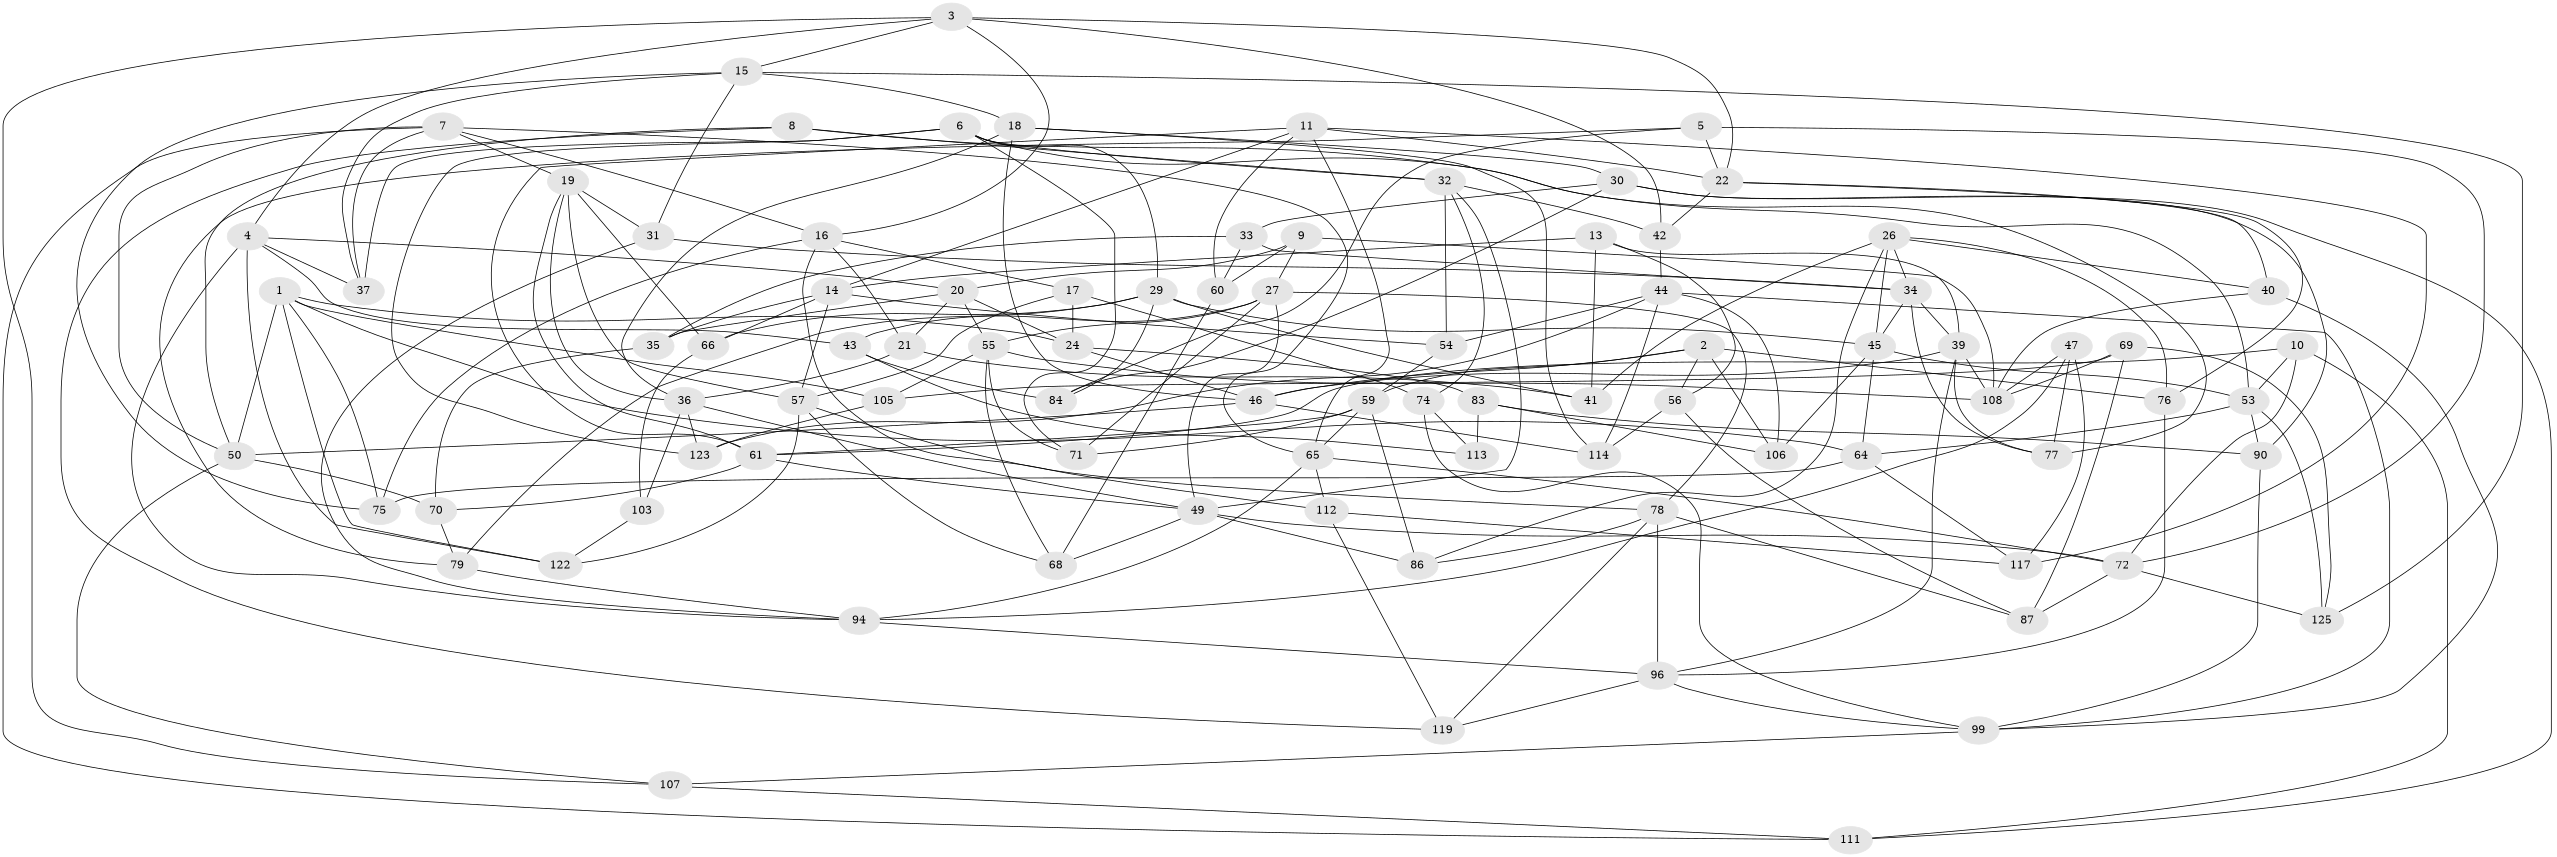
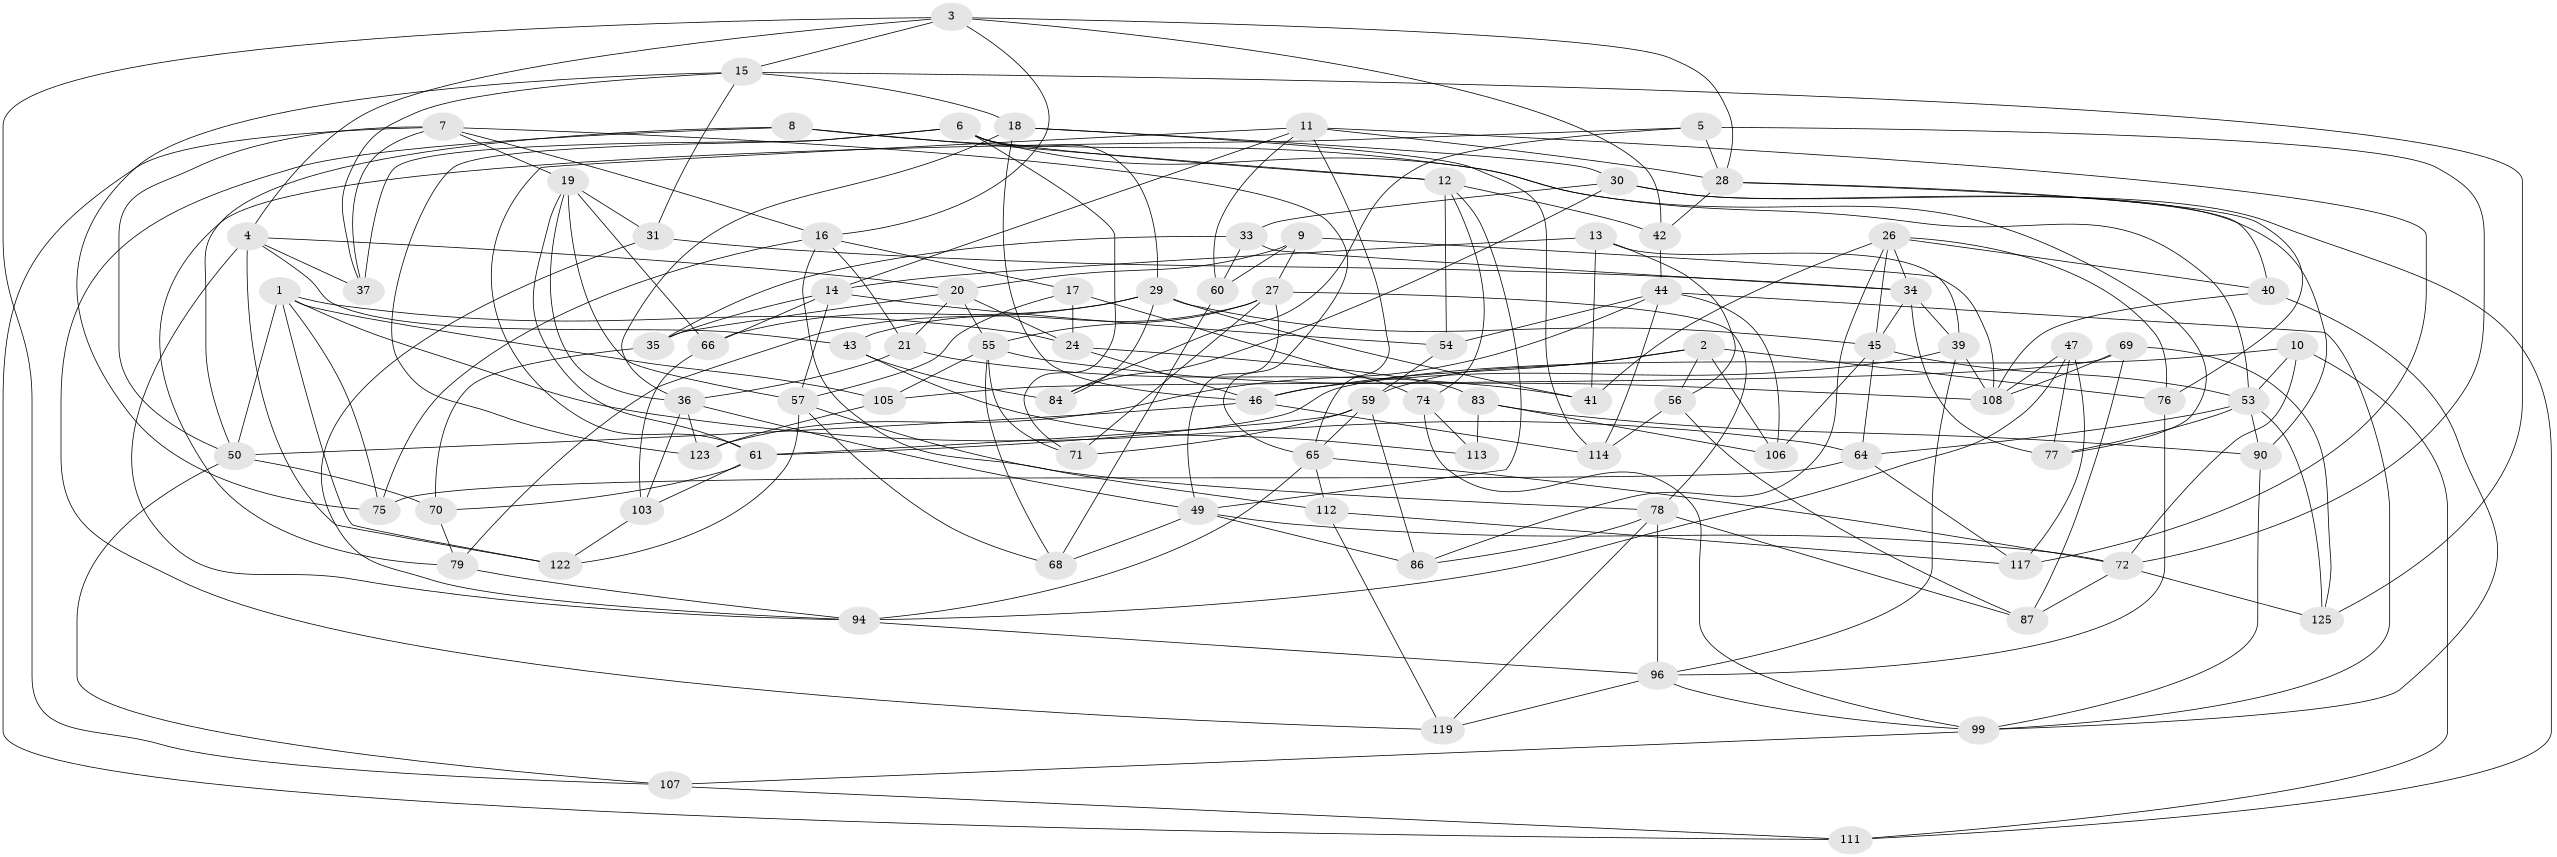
  graph {
    node [color=gray90 style=filled]
    1 [super="+48"]
    24
    50 [super="+126"]
    64 [super="+116"]
    75
    105
    122
    46 [super="+62"]
    83
    107
    70
    117
    123
    114
    2
    56
    59 [super="+82"]
    76
    106
    87
    71
    65 [super="+88"]
    61 [super="+97"]
    86
    96 [super="+127"]
    3 [super="+109"]
    4 [super="+100"]
    15 [super="+93"]
    16 [super="+25"]
-   22 [super="+63"]
+   22 [super="+63" label=28]
    42
    20 [super="+92"]
    37
    43
    94 [super="+120"]
    18 [super="+52"]
    31
    125
    17
    21
    112
    40
    44 [super="+85"]
    111
    35
    55 [super="+73"]
    84
    113
    5
    72 [super="+102"]
    79
    6 [super="+118"]
-   12 [super="+67" label=32]
+   12 [super="+67"]
    29 [super="+81"]
    77
    49 [super="+95"]
    54
    74
    41
    66
    45 [super="+101"]
    7 [super="+23"]
    19 [super="+51"]
    57 [super="+98"]
    36 [super="+91"]
    8
    53 [super="+124"]
    119
    90
    9
    27 [super="+28"]
    60
    108 [super="+121"]
    78 [super="+80"]
    68
    10
    103
    11 [super="+115"]
    14 [super="+38"]
    99 [super="+110"]
    13
    39 [super="+104"]
    30 [super="+32"]
    34 [super="+58"]
    33
    26 [super="+89"]
    47
    69
    1 -- 24
    1 -- 50
    1 -- 64
    1 -- 75
    1 -- 105
    1 -- 122
    24 -- 46
    24 -- 83
    50 -- 107
    50 -- 70
    64 -- 75
    64 -- 117
    105 -- 123
    46 -- 50
    46 -- 114
    83 -- 106
    83 -- 113
    83 -- 90
    107 -- 111
    70 -- 79
    2 -- 46
    2 -- 56
    2 -- 59
    2 -- 76
    2 -- 106
    56 -- 114
    56 -- 87
    59 -- 71
    59 -- 65
    59 -- 61
    59 -- 86
    76 -- 96
    65 -- 94
    65 -- 112
    65 -- 72
    61 -- 70
-   61 -- 49
+   61 -- 103
    96 -- 119
    96 -- 99
    3 -- 107
    3 -- 4
    3 -- 15
    3 -- 16
    3 -- 22
    3 -- 42
    4 -- 122
    4 -- 20
    4 -- 37
    4 -- 43
    4 -- 94
    15 -- 75
    15 -- 37
    15 -- 18
    15 -- 31
    15 -- 125
    16 -- 75
    16 -- 17
    16 -- 21
    16 -- 112
    22 -- 76
    22 -- 42
    22 -- 40
    42 -- 44
    20 -- 24
    20 -- 21
    20 -- 35
    20 -- 55
    43 -- 84
    43 -- 113
    94 -- 96
    18 -- 46
    18 -- 114
    18 -- 36
    18 -- 30 [weight=2]
    31 -- 94
    31 -- 34
    17 -- 24
    17 -- 74
    17 -- 57
    21 -- 41
    21 -- 36
    112 -- 117
    112 -- 119
    40 -- 108
    40 -- 99
    44 -- 123
    44 -- 114
    44 -- 106
    44 -- 54
    44 -- 99
    35 -- 70
    55 -- 105
    55 -- 71
    55 -- 108
    55 -- 68
    5 -- 22
    5 -- 84
    5 -- 72
    5 -- 79
    72 -- 87
    72 -- 125
    79 -- 94
    6 -- 123
    6 -- 71
    6 -- 37
    6 -- 12
    6 -- 29
    6 -- 77
    12 -- 42
    12 -- 49
    12 -- 54
    12 -- 74
    29 -- 84
    29 -- 79
    29 -- 41
    29 -- 66
    29 -- 45
    49 -- 86
    49 -- 72
    49 -- 68
    54 -- 59
    74 -- 113
    74 -- 99
    66 -- 103
    45 -- 64
    45 -- 106
    45 -- 53
    7 -- 50
    7 -- 65
    7 -- 16
    7 -- 37
    7 -- 111
    7 -- 19
    19 -- 61
    19 -- 31
    19 -- 66
    19 -- 57
    19 -- 36
    57 -- 122
    57 -- 78
    57 -- 68
    36 -- 123
    36 -- 49
    36 -- 103
    8 -- 50
    8 -- 12
    8 -- 53
    8 -- 119
    53 -- 64
    53 -- 125
    53 -- 90
    90 -- 99
    9 -- 20
    9 -- 27
    9 -- 60
    9 -- 108
    27 -- 71
    27 -- 43
    27 -- 55
    27 -- 49
    27 -- 78
    60 -- 68
    78 -- 87
    78 -- 86
    78 -- 96
    78 -- 119
    10 -- 61
    10 -- 111
    10 -- 72
    10 -- 53
    103 -- 122
    11 -- 117
    11 -- 65
    11 -- 61
    11 -- 22
    11 -- 60
    11 -- 14
    14 -- 35
    14 -- 54
    14 -- 66
    14 -- 57
    99 -- 107
    13 -- 56
    13 -- 41
    13 -- 14
    13 -- 39
    39 -- 46
    39 -- 96
-   39 -- 77
+   53 -- 77
    39 -- 108
    30 -- 111
    30 -- 84
    30 -- 90
    30 -- 33
    34 -- 77
    34 -- 45
    34 -- 39
    33 -- 35
    33 -- 60
    33 -- 34
    26 -- 76
    26 -- 86
    26 -- 40
    26 -- 41
    26 -- 45
    26 -- 34
    47 -- 117
    47 -- 94
    47 -- 77
    47 -- 108
    69 -- 105
    69 -- 87
    69 -- 125
    69 -- 108
  }
